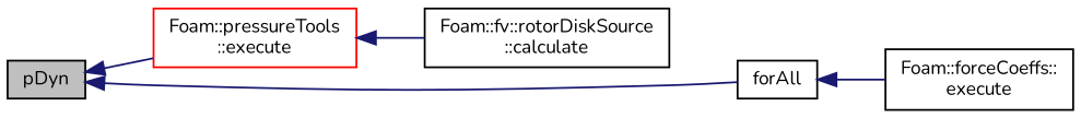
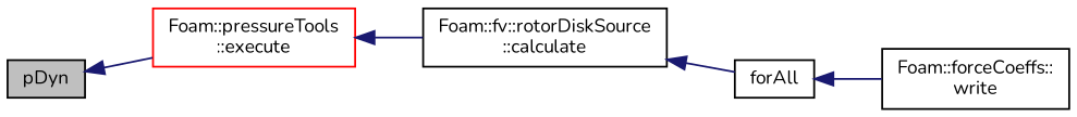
  digraph {
    fontname=Nunito
    rankdir=LR
    node [color=black fontname=Nunito fontsize=10 shape=record]
    edge [color=midnightblue dir=back fontname=Nunito fontsize=10 labelfontname=FreeSans labelfontsize=10 style=solid]
    n1 [fillcolor=grey75 fontcolor=black height=0.2 label=pDyn style=filled width=0.4]
    n2 [color=red height=0.2 label="Foam::pressureTools\l::execute" width=0.4]
    n3 [height=0.2 label=forAll width=0.4]
    n4 [height=0.2 label="Foam::fv::rotorDiskSource\l::calculate" width=0.4]
-   n5 [height=0.2 label="Foam::forceCoeffs::\lexecute" width=0.4]
+   n5 [height=0.2 label="Foam::forceCoeffs::\lwrite" width=0.4]
    n1 -> n2
-   n1 -> n3
+   n4 -> n3
    n2 -> n4
    n3 -> n5
  }
